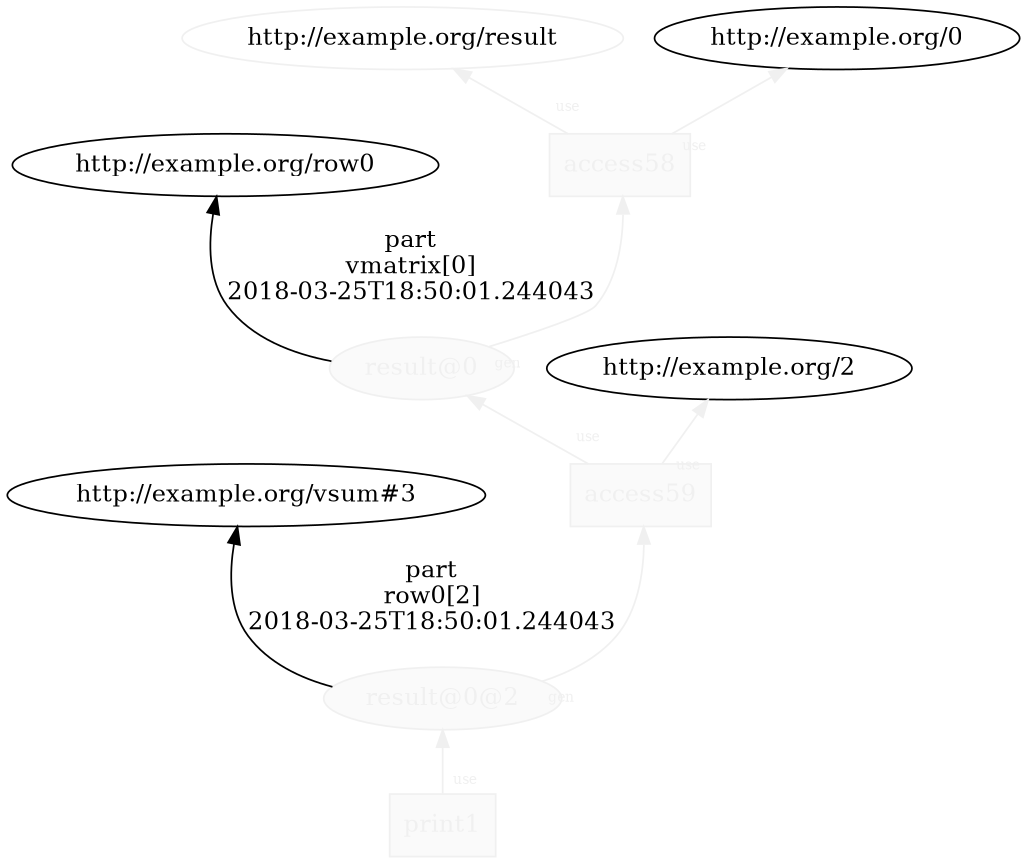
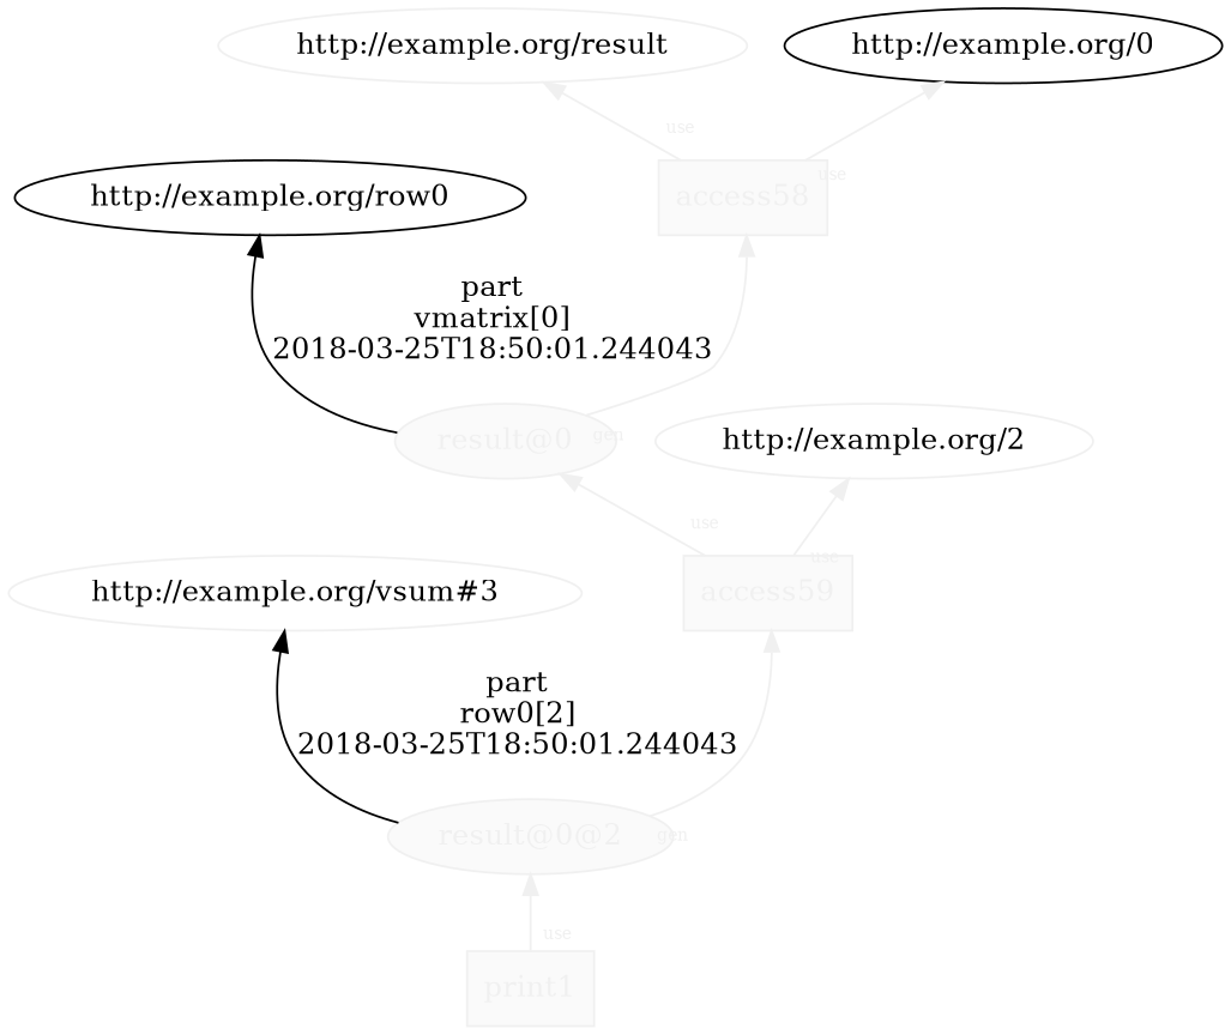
  digraph {
    rankdir=BT
    node [color="#F0F0F0"]
    edge [rotation=20 color="#F0F0F0" fontcolor="#F0F0F0" labelangle=60.0 labeldistance=1.5 labelfontsize=8 taillabel=use]
    n1 [fillcolor="#FAFAFA" fontcolor="#F0F0F0" label="result@0" style=filled]
    "http://example.org/row0" [color=""]
    n3 [fillcolor="#FAFAFA" fontcolor="#F0F0F0" label=access58 shape=polygon sides=4 style=filled]
    "http://example.org/result"
    "http://example.org/0" [color=""]
    n6 [fillcolor="#FAFAFA" fontcolor="#F0F0F0" label="result@0@2" style=filled]
-   "http://example.org/vsum#3" [color=""]
+   "http://example.org/vsum#3"
    n8 [fillcolor="#FAFAFA" fontcolor="#F0F0F0" label=access59 shape=polygon sides=4 style=filled]
-   "http://example.org/2" [color=""]
+   "http://example.org/2"
    n10 [fillcolor="#FAFAFA" fontcolor="#F0F0F0" label=print1 shape=polygon sides=4 style=filled]
    n1 -> "http://example.org/row0" [angle=60.0 distance=1.5 fontsize=14 label="part\nvmatrix[0]\n2018-03-25T18:50:01.244043" color="" fontcolor="" labelangle="" labeldistance="" labelfontsize="" taillabel=""]
    n1 -> n3 [taillabel=gen]
    n3 -> "http://example.org/result"
    n3 -> "http://example.org/0"
    n6 -> "http://example.org/vsum#3" [angle=60.0 distance=1.5 fontsize=14 label="part\nrow0[2]\n2018-03-25T18:50:01.244043" color="" fontcolor="" labelangle="" labeldistance="" labelfontsize="" taillabel=""]
    n6 -> n8 [taillabel=gen]
    n8 -> n1
    n8 -> "http://example.org/2"
    n10 -> n6
  }
